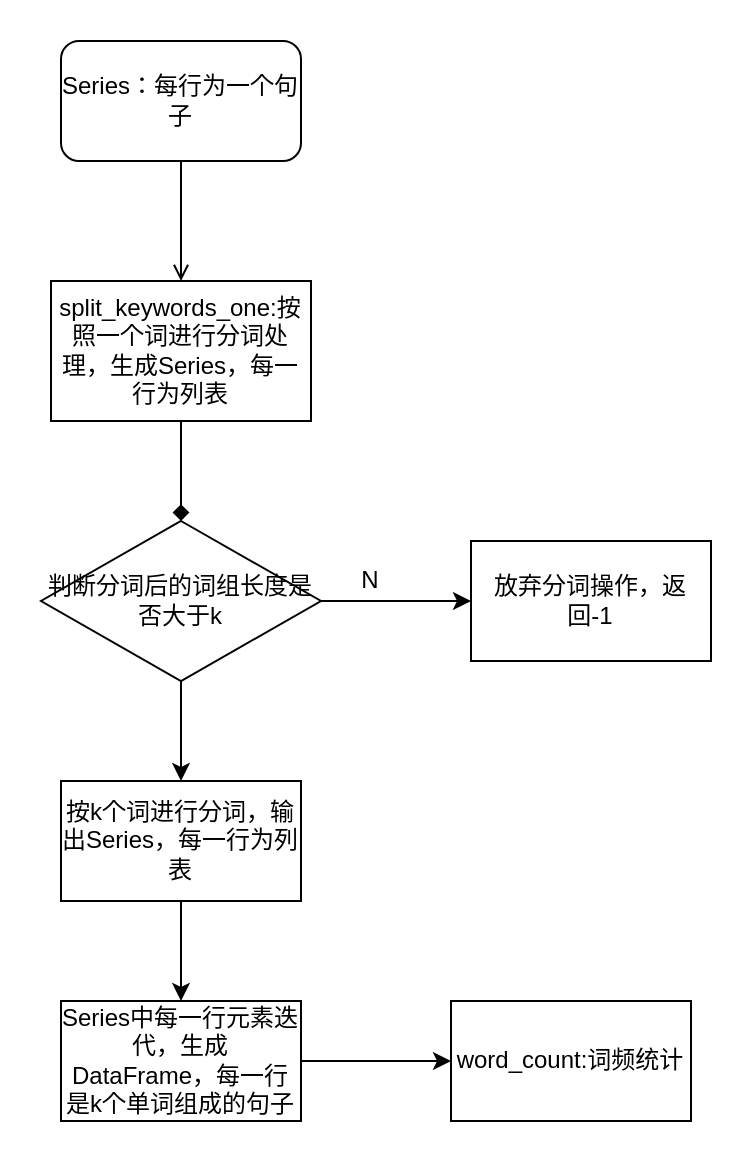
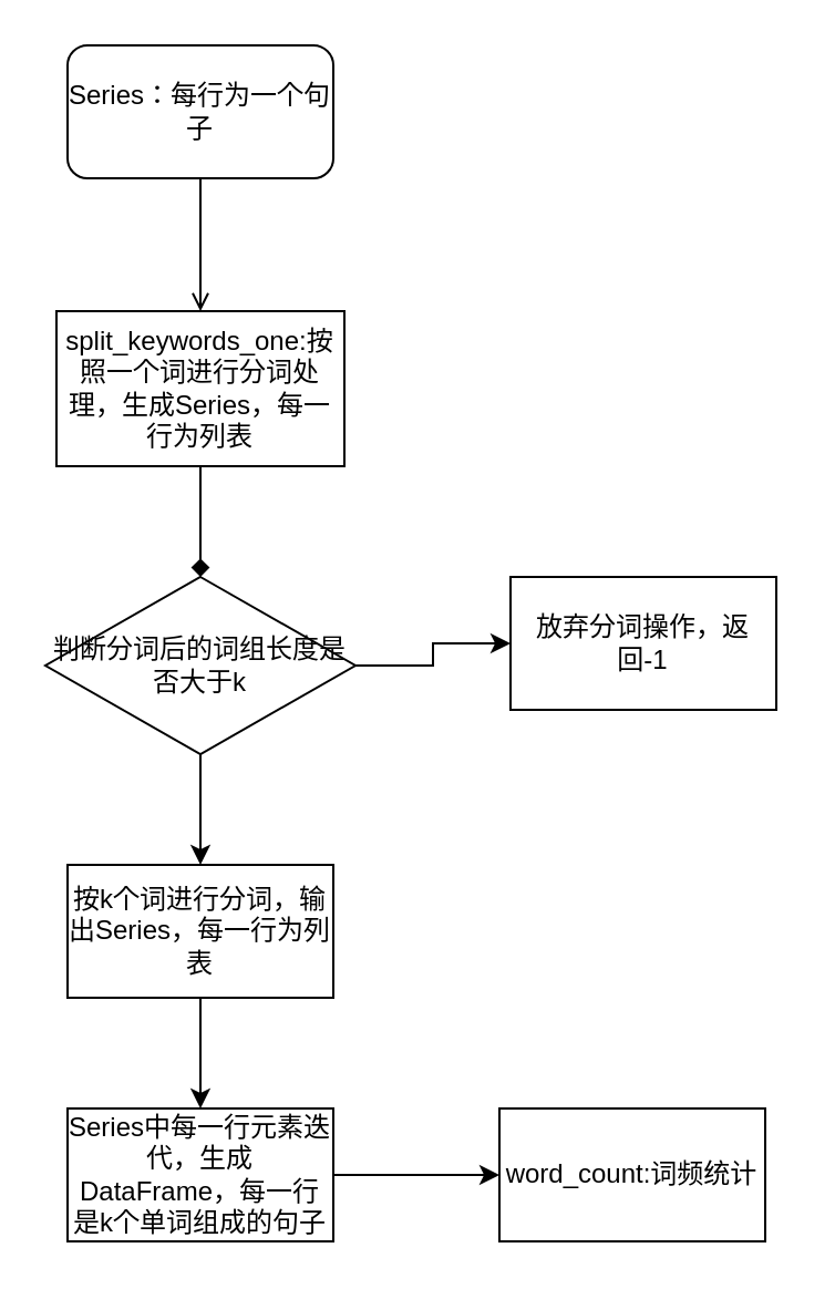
  <mxCell id="0" />
  <mxCell id="1" parent="0" />
  <mxCell id="2" style="edgeStyle=orthogonalEdgeStyle;rounded=0;orthogonalLoop=1;jettySize=auto;html=1;exitX=0.5;exitY=1;exitDx=0;exitDy=0;entryX=0.5;entryY=0;entryDx=0;entryDy=0;endArrow=open;" parent="1" source="3" target="5" edge="1"><mxGeometry relative="1" as="geometry" /></mxCell>
  <mxCell id="3" value="Series：每行为一个句子" style="rounded=1;whiteSpace=wrap;html=1;" parent="1" vertex="1"><mxGeometry x="30" y="20" width="120" height="60" as="geometry" /></mxCell>
  <mxCell id="4" style="edgeStyle=orthogonalEdgeStyle;rounded=0;orthogonalLoop=1;jettySize=auto;html=1;exitX=0.5;exitY=1;exitDx=0;exitDy=0;entryX=0.5;entryY=0;entryDx=0;entryDy=0;endArrow=diamond;" parent="1" source="5" target="8" edge="1"><mxGeometry relative="1" as="geometry" /></mxCell>
  <mxCell id="5" value="split_keywords_one:按照一个词进行分词处理，生成Series，每一行为列表" style="rounded=0;whiteSpace=wrap;html=1;" parent="1" vertex="1"><mxGeometry x="25" y="140" width="130" height="70" as="geometry" /></mxCell>
  <mxCell id="6" style="edgeStyle=orthogonalEdgeStyle;rounded=0;orthogonalLoop=1;jettySize=auto;html=1;exitX=0.5;exitY=1;exitDx=0;exitDy=0;entryX=0.5;entryY=0;entryDx=0;entryDy=0;" parent="1" source="8" target="11" edge="1"><mxGeometry relative="1" as="geometry" /></mxCell>
  <mxCell id="7" style="edgeStyle=orthogonalEdgeStyle;rounded=0;orthogonalLoop=1;jettySize=auto;html=1;exitX=1;exitY=0.5;exitDx=0;exitDy=0;entryX=0;entryY=0.5;entryDx=0;entryDy=0;" parent="1" source="8" target="9" edge="1"><mxGeometry relative="1" as="geometry" /></mxCell>
  <mxCell id="8" value="判断分词后的词组长度是否大于k" style="rhombus;whiteSpace=wrap;html=1;rounded=0;" parent="1" vertex="1"><mxGeometry x="20" y="260" width="140" height="80" as="geometry" /></mxCell>
- <mxCell id="9" value="放弃分词操作，返回-1" style="rounded=0;whiteSpace=wrap;html=1;" parent="1" vertex="1"><mxGeometry x="235" y="270" width="120" height="60" as="geometry" /></mxCell>
+ <mxCell id="9" value="放弃分词操作，返回-1" style="rounded=0;whiteSpace=wrap;html=1;" parent="1" vertex="1"><mxGeometry x="230" y="260" width="120" height="60" as="geometry" /></mxCell>
  <mxCell id="10" style="edgeStyle=orthogonalEdgeStyle;rounded=0;orthogonalLoop=1;jettySize=auto;html=1;exitX=0.5;exitY=1;exitDx=0;exitDy=0;" parent="1" source="11" target="13" edge="1"><mxGeometry relative="1" as="geometry" /></mxCell>
  <mxCell id="11" value="按k个词进行分词，输出Series，每一行为列表" style="rounded=0;whiteSpace=wrap;html=1;" parent="1" vertex="1"><mxGeometry x="30" y="390" width="120" height="60" as="geometry" /></mxCell>
  <mxCell id="12" style="edgeStyle=orthogonalEdgeStyle;rounded=0;orthogonalLoop=1;jettySize=auto;html=1;exitX=1;exitY=0.5;exitDx=0;exitDy=0;entryX=0;entryY=0.5;entryDx=0;entryDy=0;" parent="1" source="13" target="15" edge="1"><mxGeometry relative="1" as="geometry" /></mxCell>
  <mxCell id="13" value="Series中每一行元素迭代，生成DataFrame，每一行是k个单词组成的句子" style="rounded=0;whiteSpace=wrap;html=1;" parent="1" vertex="1"><mxGeometry x="30" y="500" width="120" height="60" as="geometry" /></mxCell>
- <mxCell id="14" value="N" style="text;html=1;strokeColor=none;fillColor=none;align=center;verticalAlign=middle;whiteSpace=wrap;rounded=0;" parent="1" vertex="1"><mxGeometry x="165" y="280" width="40" height="20" as="geometry" /></mxCell>
  <mxCell id="15" value="word_count:词频统计" style="rounded=0;whiteSpace=wrap;html=1;" parent="1" vertex="1"><mxGeometry x="225" y="500" width="120" height="60" as="geometry" /></mxCell>
